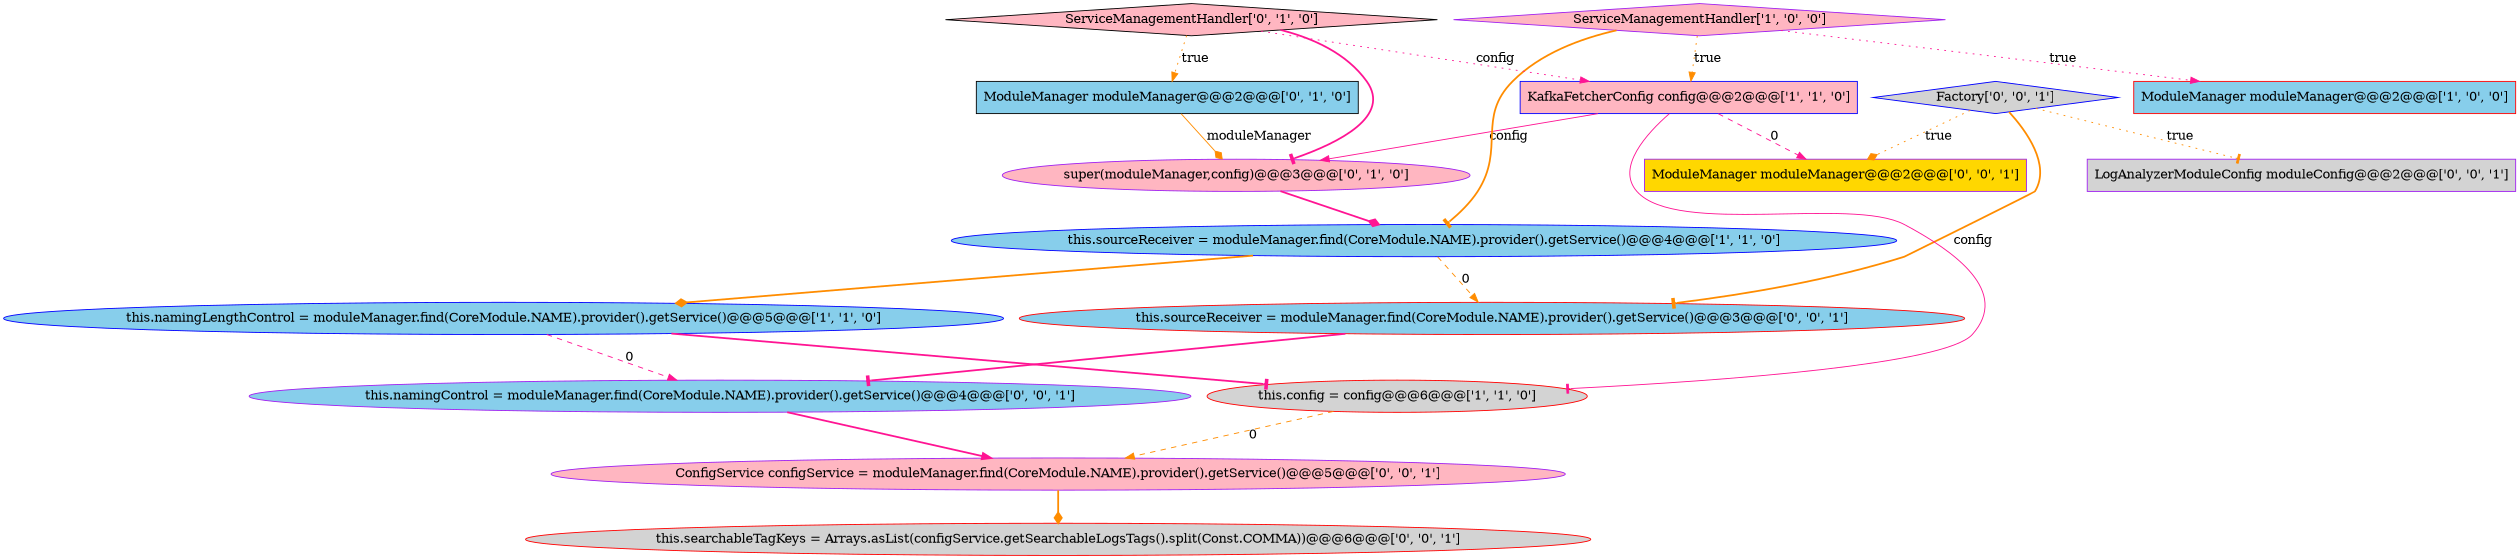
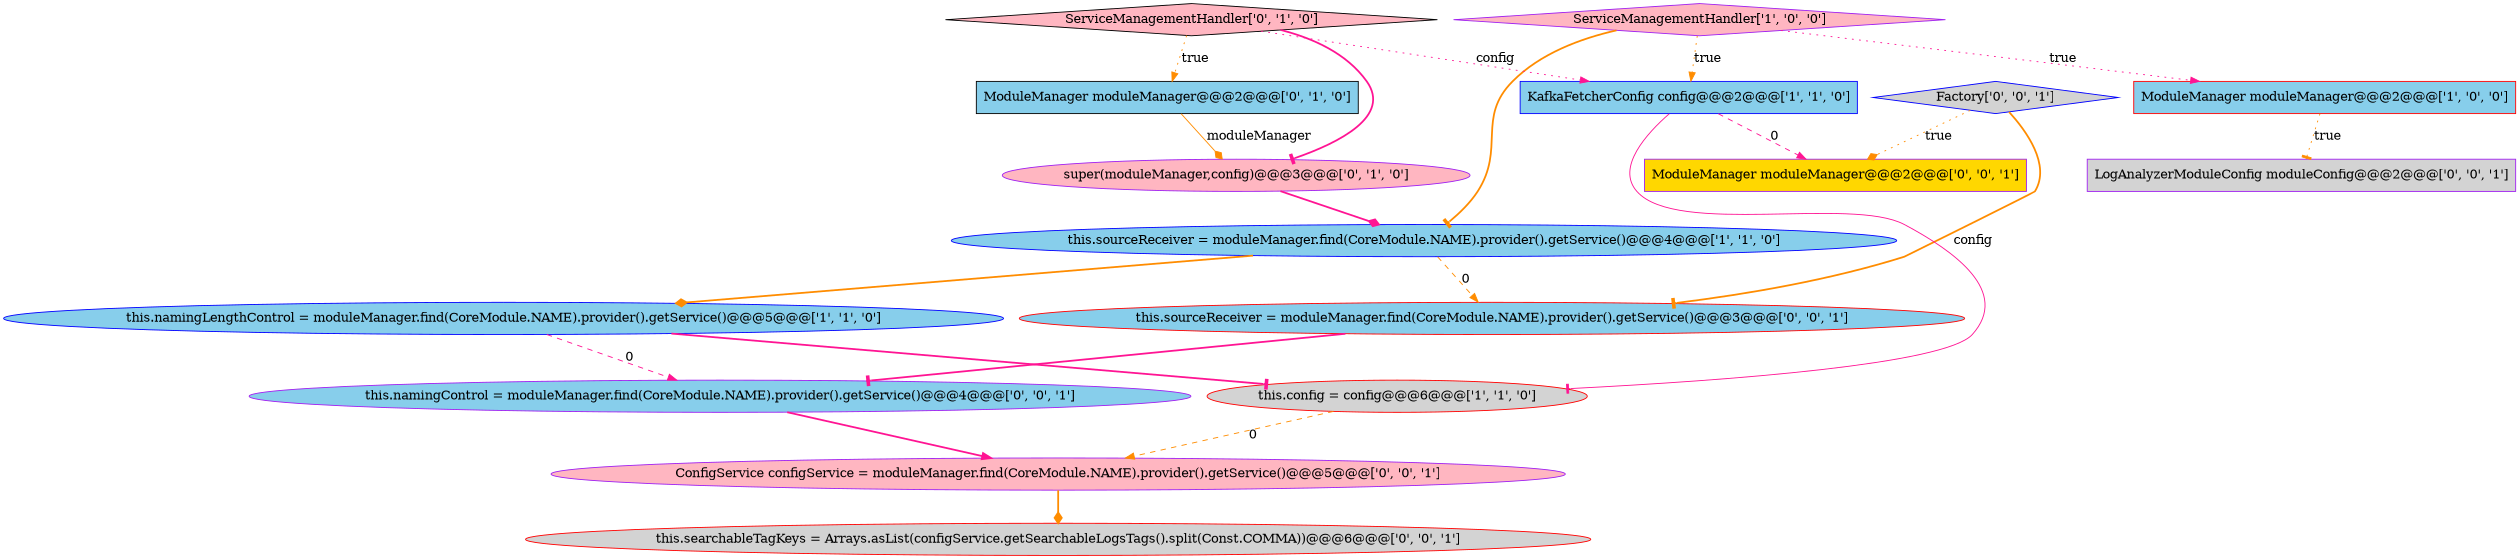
  digraph {
    node [color=purple fillcolor=skyblue shape=ellipse style=filled]
    edge [arrowhead=normal color=darkorange style=bold]
    n1 [fillcolor=lightpink label="ConfigService configService = moduleManager.find(CoreModule.NAME).provider().getService()@@@5@@@['0', '0', '1']"]
    n2 [color=red fillcolor=lightgrey label="this.searchableTagKeys = Arrays.asList(configService.getSearchableLogsTags().split(Const.COMMA))@@@6@@@['0', '0', '1']"]
    n3 [color=blue label="this.sourceReceiver = moduleManager.find(CoreModule.NAME).provider().getService()@@@4@@@['1', '1', '0']"]
    n4 [color=blue label="this.namingLengthControl = moduleManager.find(CoreModule.NAME).provider().getService()@@@5@@@['1', '1', '0']"]
    n5 [color=red label="this.sourceReceiver = moduleManager.find(CoreModule.NAME).provider().getService()@@@3@@@['0', '0', '1']"]
    n6 [color=red fillcolor=lightgrey label="this.config = config@@@6@@@['1', '1', '0']"]
    n7 [label="this.namingControl = moduleManager.find(CoreModule.NAME).provider().getService()@@@4@@@['0', '0', '1']"]
    n8 [color=blue fillcolor=lightgrey label="Factory['0', '0', '1']" shape=diamond]
    n9 [fillcolor=gold label="ModuleManager moduleManager@@@2@@@['0', '0', '1']" shape=box]
    n10 [fillcolor=lightgrey label="LogAnalyzerModuleConfig moduleConfig@@@2@@@['0', '0', '1']" shape=box]
-   n11 [color=blue fillcolor=lightpink label="KafkaFetcherConfig config@@@2@@@['1', '1', '0']" shape=box]
+   n11 [color=blue label="KafkaFetcherConfig config@@@2@@@['1', '1', '0']" shape=box]
    n12 [fillcolor=lightpink label="super(moduleManager,config)@@@3@@@['0', '1', '0']"]
    n13 [color=red label="ModuleManager moduleManager@@@2@@@['1', '0', '0']" shape=box]
    n14 [color=black label="ModuleManager moduleManager@@@2@@@['0', '1', '0']" shape=box]
    n15 [fillcolor=lightpink label="ServiceManagementHandler['1', '0', '0']" shape=diamond]
    n16 [color=black fillcolor=lightpink label="ServiceManagementHandler['0', '1', '0']" shape=diamond]
    n1 -> n2 [arrowhead=diamond]
    n3 -> n4 [arrowhead=diamond]
    n3 -> n5 [label=0 style=dashed]
    n4 -> n6 [arrowhead=tee color=deeppink]
    n4 -> n7 [color=deeppink label=0 style=dashed]
    n5 -> n7 [arrowhead=tee color=deeppink]
    n6 -> n1 [label=0 style=dashed]
    n7 -> n1 [color=deeppink]
    n8 -> n5 [arrowhead=tee]
    n8 -> n9 [arrowhead=diamond label=true style=dotted]
-   n8 -> n10 [arrowhead=tee label=true style=dotted]
+   n13 -> n10 [arrowhead=tee label=true style=dotted]
    n11 -> n6 [arrowhead=tee color=deeppink label=config style=solid]
    n11 -> n9 [color=deeppink label=0 style=dashed]
-   n11 -> n12 [color=deeppink label=config style=solid]
    n12 -> n3 [arrowhead=diamond color=deeppink]
    n14 -> n12 [arrowhead=diamond label=moduleManager style=solid]
    n15 -> n3 [arrowhead=tee]
    n15 -> n11 [label=true style=dotted]
    n15 -> n13 [color=deeppink label=true style=dotted]
    n16 -> n11 [color=deeppink label=config style=dotted]
    n16 -> n12 [arrowhead=tee color=deeppink]
    n16 -> n14 [label=true style=dotted]
  }
